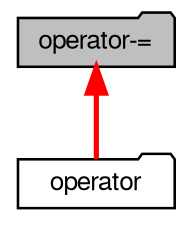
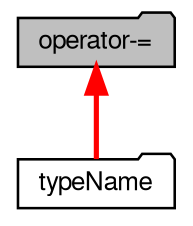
  digraph {
    rankdir=TB
    node [color=black fontname=FreeSans fontsize=10 shape=folder]
    n1 [fillcolor=grey75 fontcolor=black height=0.2 label="operator-=" style=filled width=0.4]
-   n2 [height=0.2 label=operator width=0.4]
+   n2 [height=0.2 label=typeName width=0.4]
    n1 -> n2 [color=red dir=back fontname=FreeSans fontsize=10 labelfontname=FreeSans labelfontsize=10 style=bold]
  }
